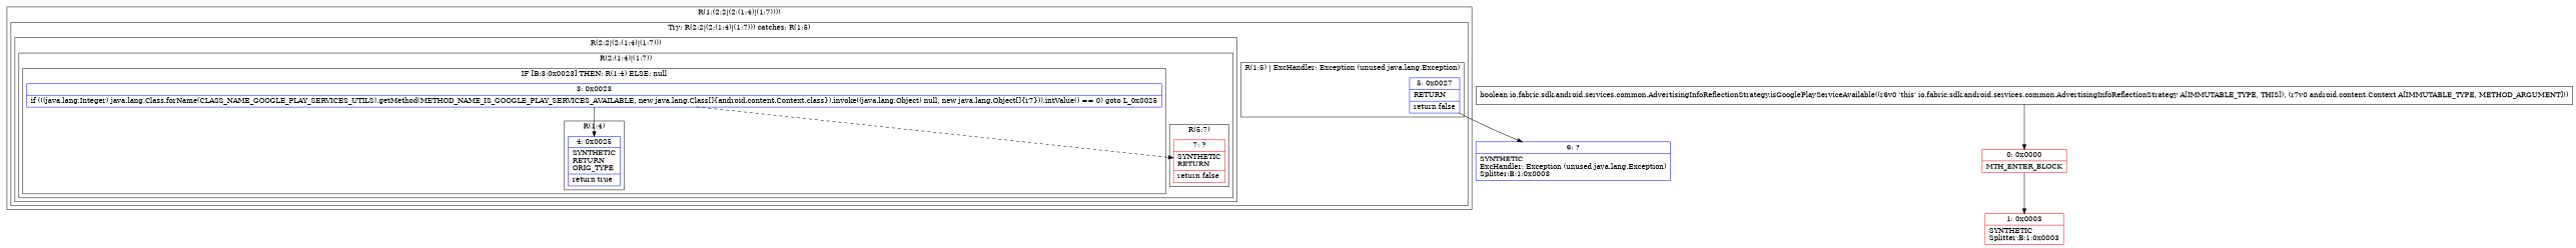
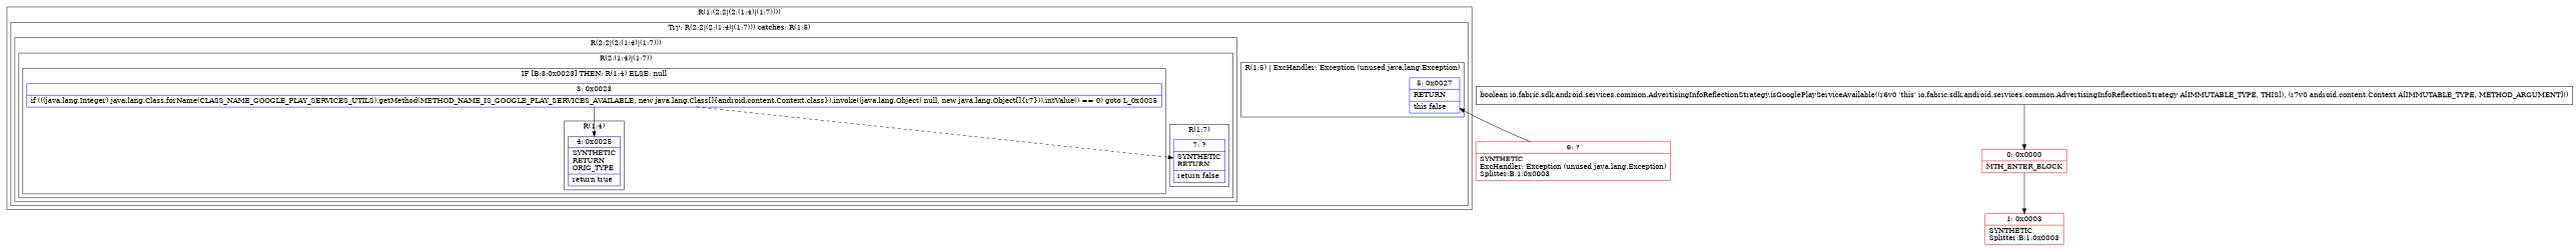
  digraph {
    node [color=blue shape=record]
    n1 [label="{4\:\ 0x0025|SYNTHETIC\lRETURN\lORIG_TYPE\l|return true\l}"]
    n2 [label="{3\:\ 0x0023|if (((java.lang.Integer) java.lang.Class.forName(CLASS_NAME_GOOGLE_PLAY_SERVICES_UTILS).getMethod(METHOD_NAME_IS_GOOGLE_PLAY_SERVICES_AVAILABLE, new java.lang.Class[]\{android.content.Context.class\}).invoke((java.lang.Object) null, new java.lang.Object[]\{r7\})).intValue() == 0) goto L_0x0025\l}"]
-   n3 [color=red label="{7\:\ ?|SYNTHETIC\lRETURN\l|return false\l}"]
-   n4 [label="{5\:\ 0x0027|RETURN\l|return false\l}"]
+   n3 [label="{7\:\ ?|SYNTHETIC\lRETURN\l|return false\l}"]
+   n4 [label="{5\:\ 0x0027|RETURN\l|this false\l}"]
    n5 [color=red label="{0\:\ 0x0000|MTH_ENTER_BLOCK\l}"]
    n6 [color=red label="{1\:\ 0x0003|SYNTHETIC\lSplitter:B:1:0x0003\l}"]
-   n7 [label="{6\:\ ?|SYNTHETIC\lExcHandler: Exception (unused java.lang.Exception)\lSplitter:B:1:0x0003\l}"]
+   n7 [color=red label="{6\:\ ?|SYNTHETIC\lExcHandler: Exception (unused java.lang.Exception)\lSplitter:B:1:0x0003\l}"]
    n8 [label="{boolean io.fabric.sdk.android.services.common.AdvertisingInfoReflectionStrategy.isGooglePlayServiceAvailable((r6v0 'this' io.fabric.sdk.android.services.common.AdvertisingInfoReflectionStrategy A[IMMUTABLE_TYPE, THIS]), (r7v0 android.content.Context A[IMMUTABLE_TYPE, METHOD_ARGUMENT])) }" color=""]
    subgraph cluster_1 {
      label="R(1:(2:2|(2:(1:4)|(1:7))))"
      subgraph cluster_2 {
        label="Try: R(2:2|(2:(1:4)|(1:7))) catches: R(1:5)"
        subgraph cluster_3 {
          label="R(2:2|(2:(1:4)|(1:7)))"
          subgraph cluster_4 {
            label="R(2:(1:4)|(1:7))"
            subgraph cluster_5 {
              label="IF [B:3:0x0023] THEN: R(1:4) ELSE: null"
              n2
              subgraph cluster_6 {
                label="R(1:4)"
                n1
              }
            }
            subgraph cluster_7 {
-             label="R(5:7)"
+             label="R(1:7)"
              n3
            }
          }
        }
        subgraph cluster_8 {
          label="R(1:5) | ExcHandler: Exception (unused java.lang.Exception)\l"
          n4
        }
      }
    }
    subgraph cluster_9 {
      label="R(1:5) | ExcHandler: Exception (unused java.lang.Exception)\l"
    }
    n2 -> n1
    n2 -> n3 [style=dashed]
    n5 -> n6
-   n4 -> n7
+   n7 -> n4
    n8 -> n5
  }
